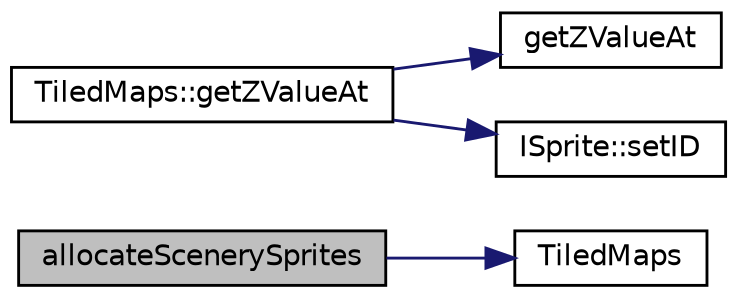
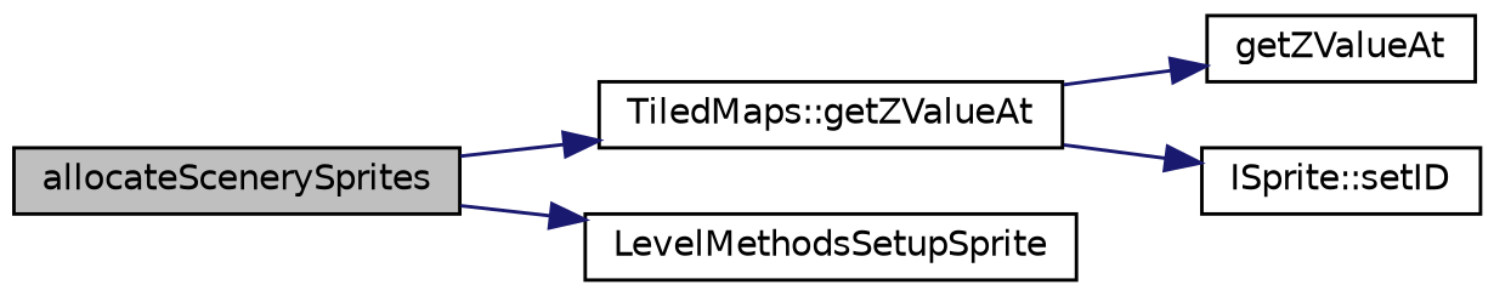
  digraph {
    rankdir=LR
    node [color=black fillcolor=white fontname=Helvetica fontsize=10 shape=record style=filled]
    edge [color=midnightblue fontname=Helvetica fontsize=10 labelfontname=Helvetica labelfontsize=10 style=solid]
    n1 [fillcolor=grey75 fontcolor=black height=0.2 label=allocateScenerySprites width=0.4]
    n2 [height=0.2 label="TiledMaps::getZValueAt" width=0.4]
-   n3 [height=0.2 label=TiledMaps width=0.4]
+   n3 [height=0.2 label=LevelMethodsSetupSprite width=0.4]
    n4 [height=0.2 label=getZValueAt width=0.4]
    n5 [height=0.2 label="ISprite::setID" width=0.4]
+   n1 -> n2
    n1 -> n3
    n2 -> n4
    n2 -> n5
  }
